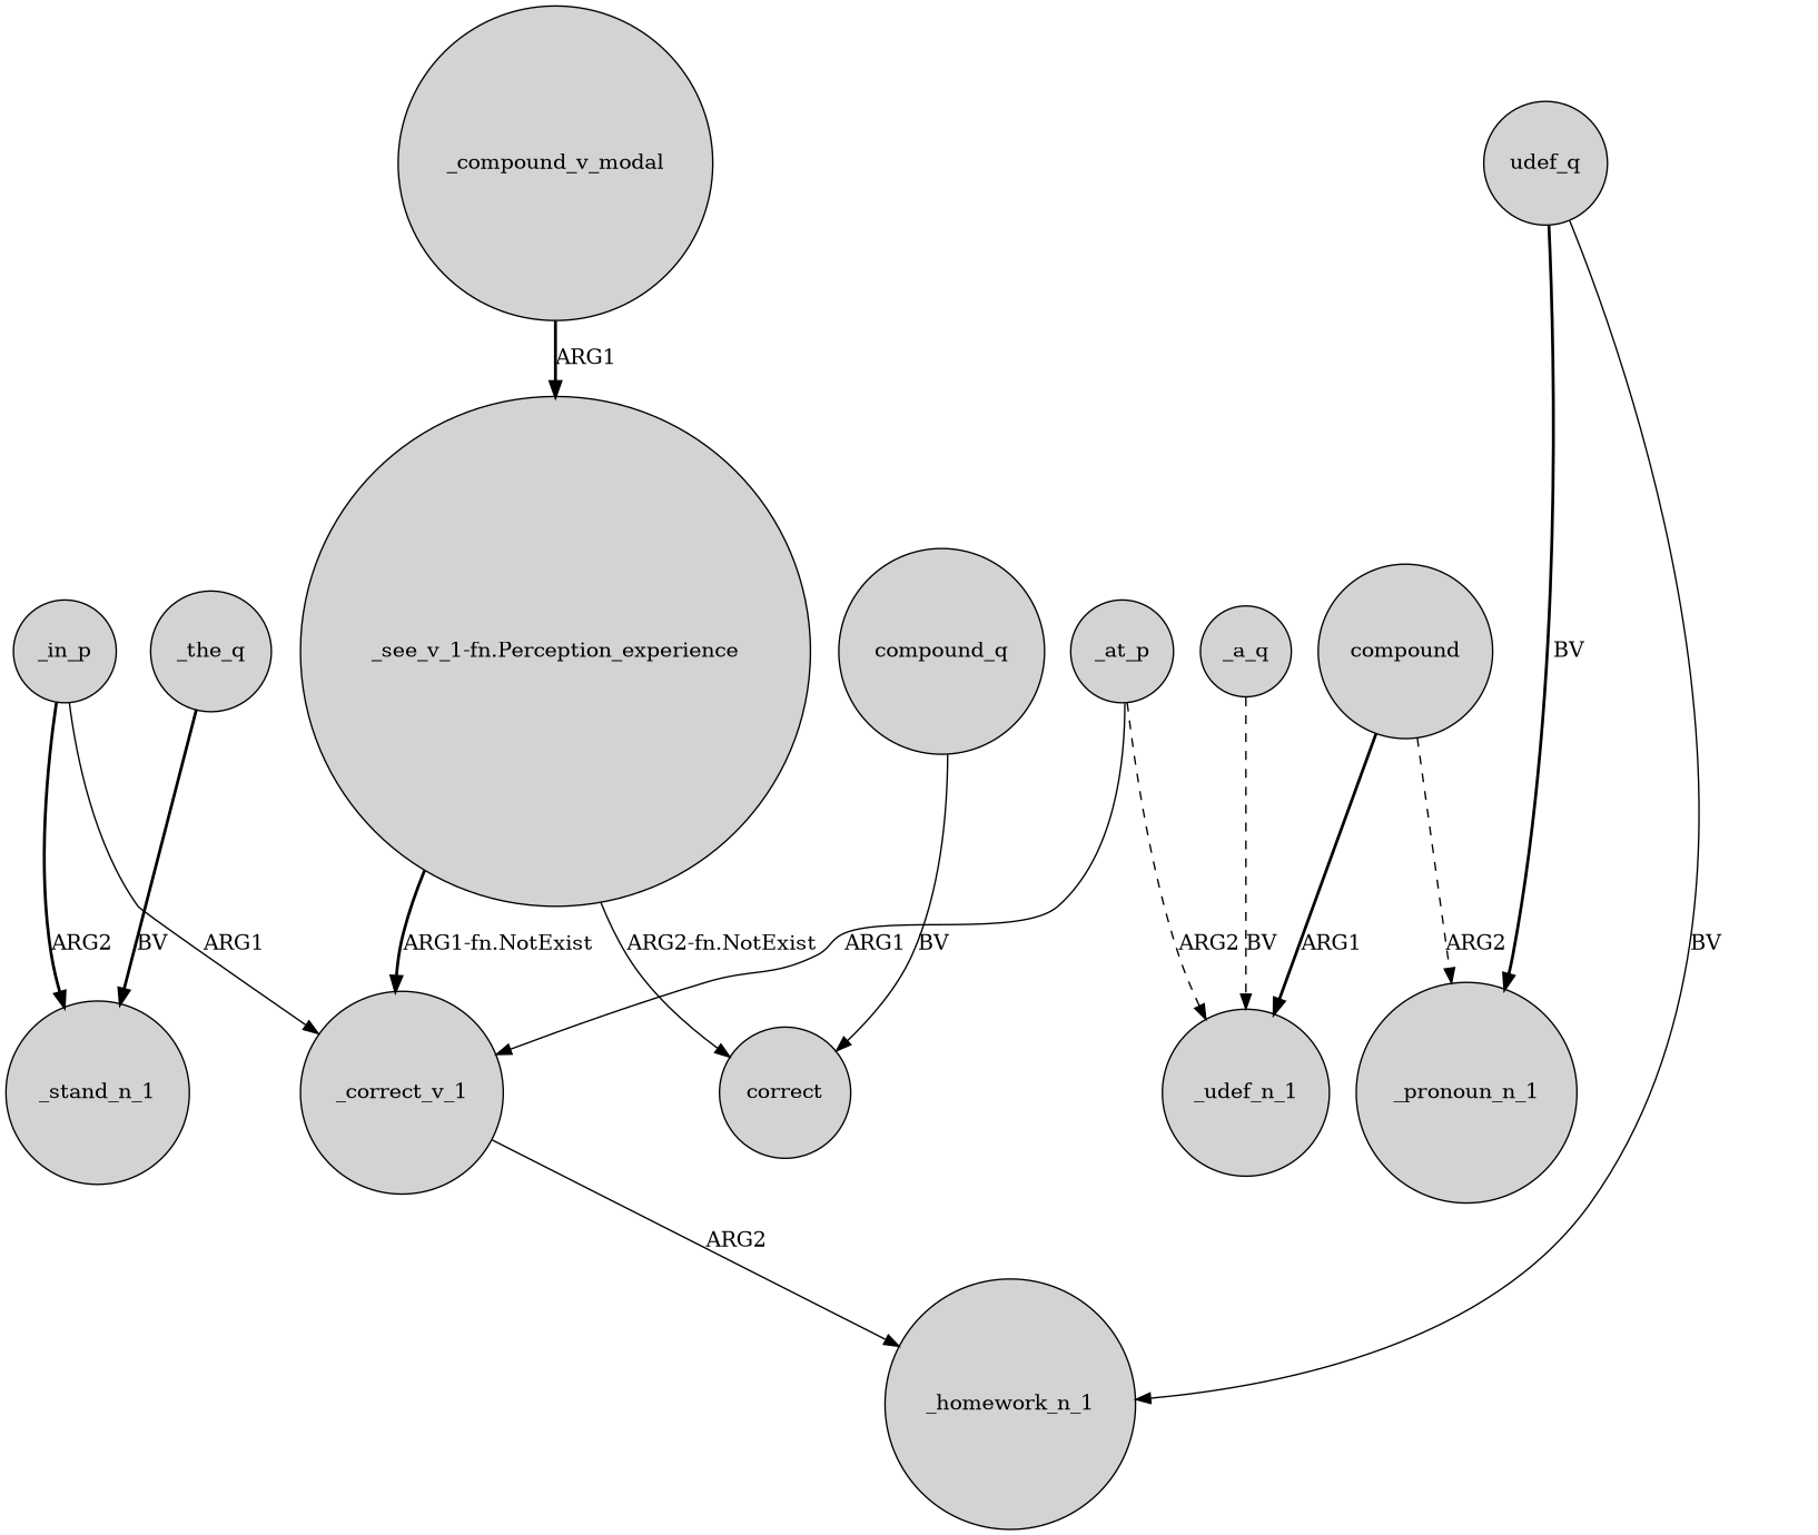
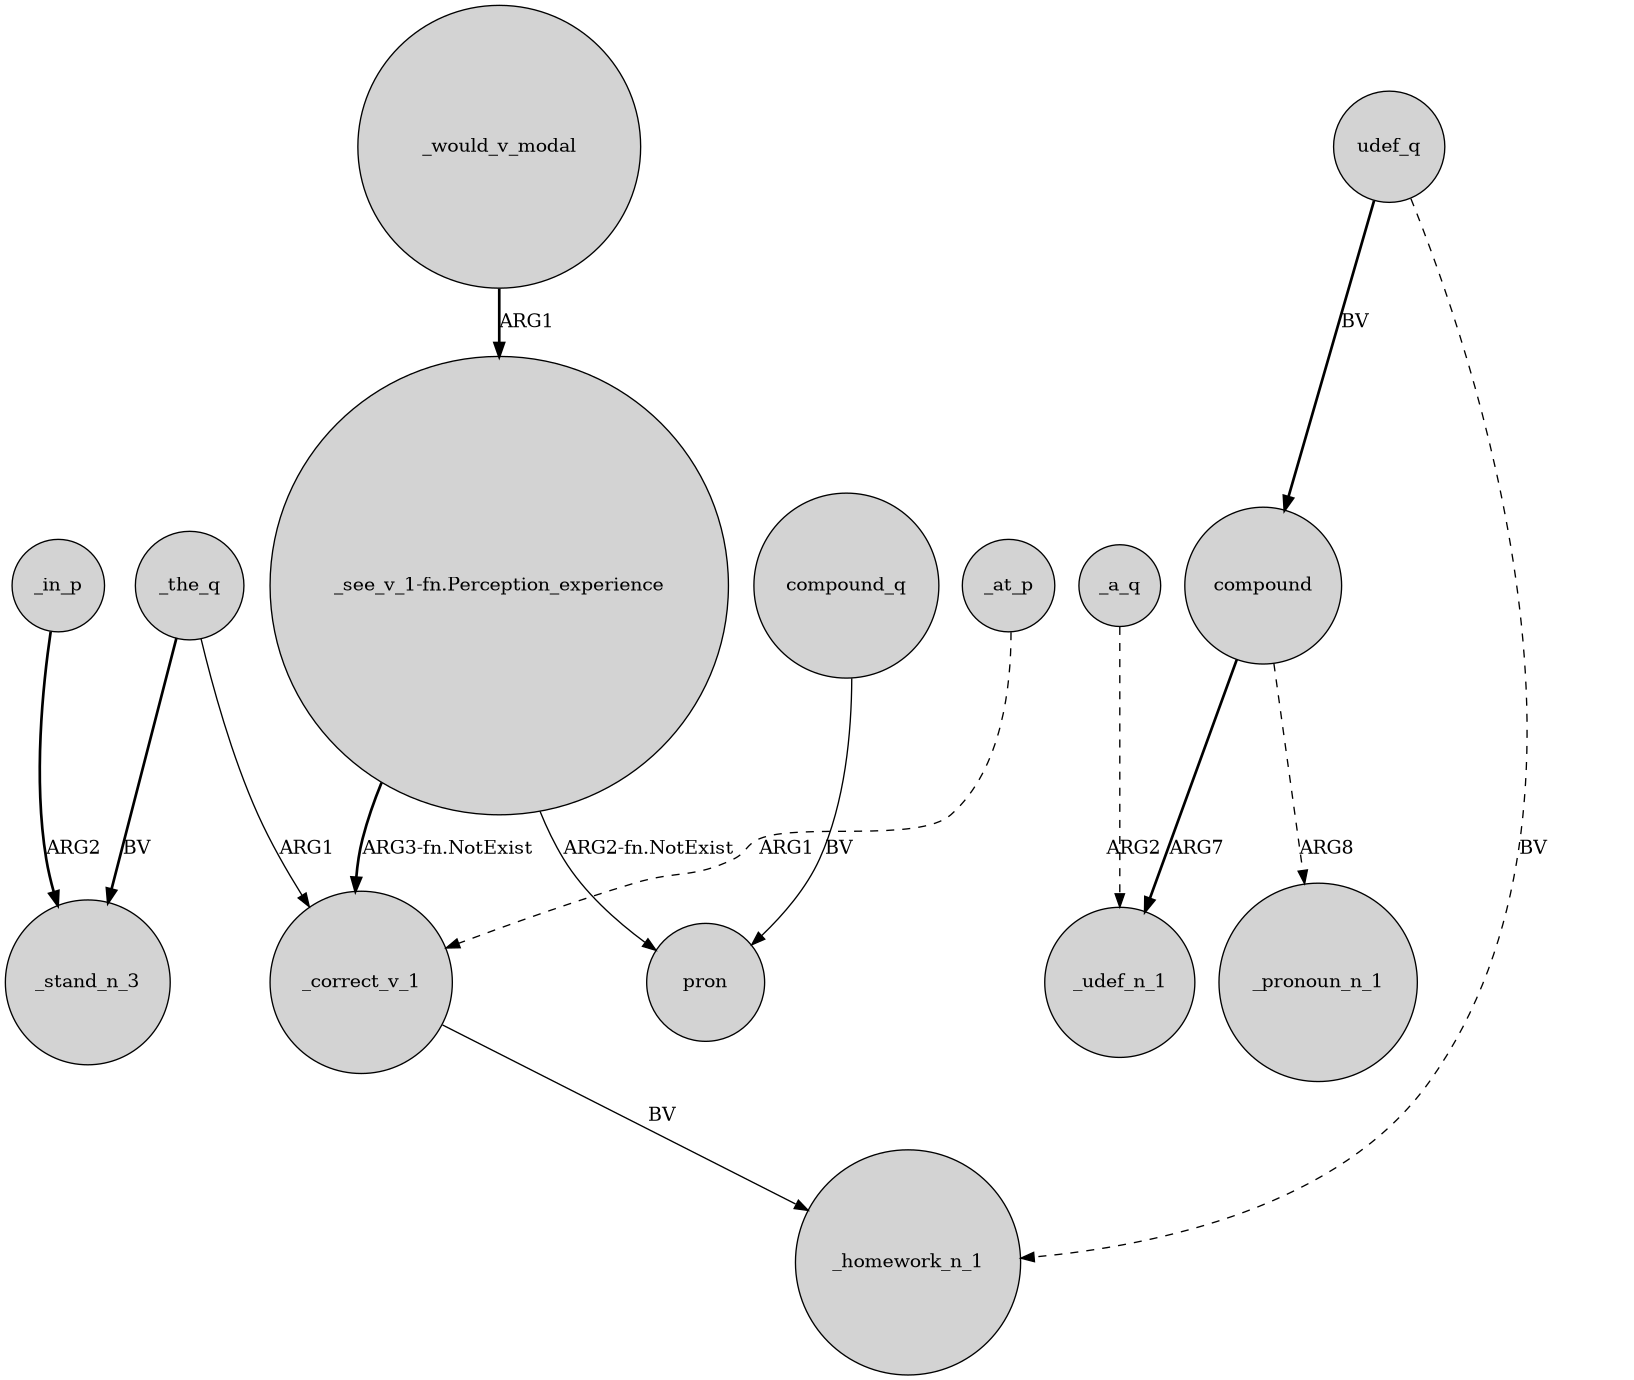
  digraph {
    node [shape=circle style=filled]
    edge [style=solid]
    _correct_v_1
    _homework_n_1
    n3 [label=_pronoun_n_1]
    compound
    n5 [label=_udef_n_1]
    "_see_v_1-fn.Perception_experience"
-   pron [label=correct]
+   pron
    _at_p
    _the_q
-   _stand_n_1
+   _stand_n_1 [label=_stand_n_3]
    udef_q
    _in_p
    _a_q
-   _would_v_modal [label=_compound_v_modal]
+   _would_v_modal
    n15 [label=compound_q]
-   _correct_v_1 -> _homework_n_1 [label=ARG2]
-   compound -> n3 [label=ARG2 style=dashed]
-   compound -> n5 [label=ARG1 style=bold]
-   "_see_v_1-fn.Perception_experience" -> _correct_v_1 [label="ARG1-fn.NotExist" style=bold]
+   _correct_v_1 -> _homework_n_1 [label=BV]
+   compound -> n3 [label=ARG8 style=dashed]
+   compound -> n5 [label=ARG7 style=bold]
+   "_see_v_1-fn.Perception_experience" -> _correct_v_1 [label="ARG3-fn.NotExist" style=bold]
    "_see_v_1-fn.Perception_experience" -> pron [label="ARG2-fn.NotExist"]
-   _at_p -> _correct_v_1 [label=ARG1]
-   _at_p -> n5 [label=ARG2 style=dashed]
+   _at_p -> _correct_v_1 [label=ARG1 style=dashed]
    _the_q -> _stand_n_1 [label=BV style=bold]
-   udef_q -> _homework_n_1 [label=BV]
-   udef_q -> n3 [label=BV style=bold]
-   _in_p -> _correct_v_1 [label=ARG1]
+   udef_q -> _homework_n_1 [label=BV style=dashed]
+   udef_q -> compound [label=BV style=bold]
+   _the_q -> _correct_v_1 [label=ARG1]
    _in_p -> _stand_n_1 [label=ARG2 style=bold]
-   _a_q -> n5 [label=BV style=dashed]
+   _a_q -> n5 [label=ARG2 style=dashed]
    _would_v_modal -> "_see_v_1-fn.Perception_experience" [label=ARG1 style=bold]
    n15 -> pron [label=BV]
  }
